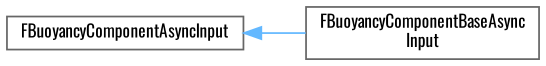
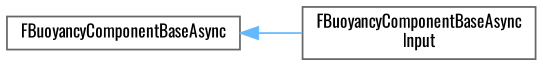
  digraph {
    rankdir=LR
    fontname=Oswald
    node [color=grey40 fillcolor=white fontname=Oswald fontsize=10 shape=box style=filled]
-   n1 [height=0.2 label=FBuoyancyComponentAsyncInput width=0.4]
+   n1 [height=0.2 label=FBuoyancyComponentBaseAsync width=0.4]
    n2 [height=0.2 label="FBuoyancyComponentBaseAsync\lInput" width=0.4]
    n1 -> n2 [color=steelblue1 dir=back fontname=Oswald fontsize=10 labelfontname=Helvetica labelfontsize=10 style=solid]
  }
